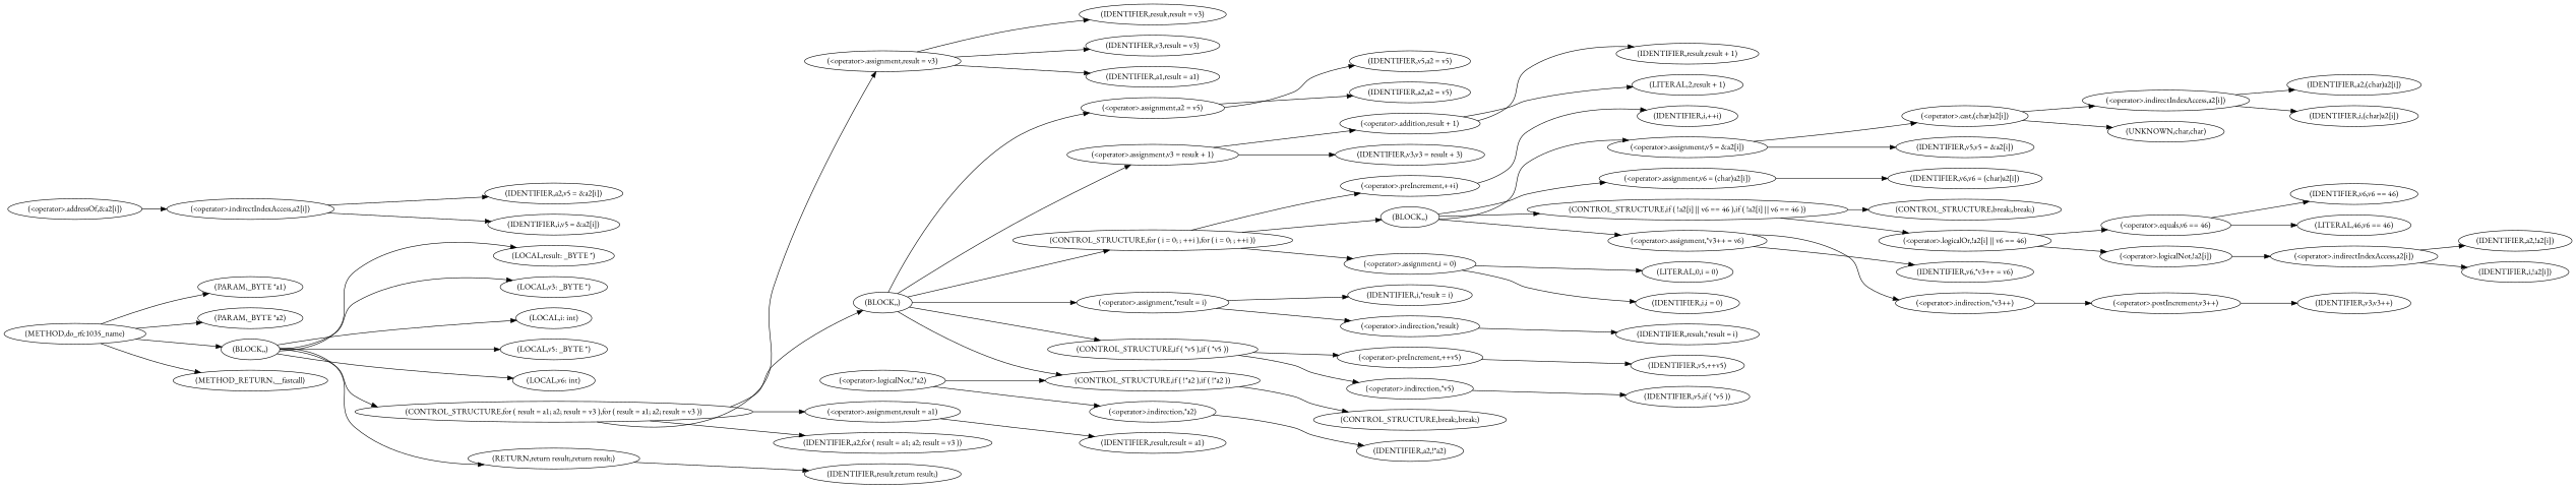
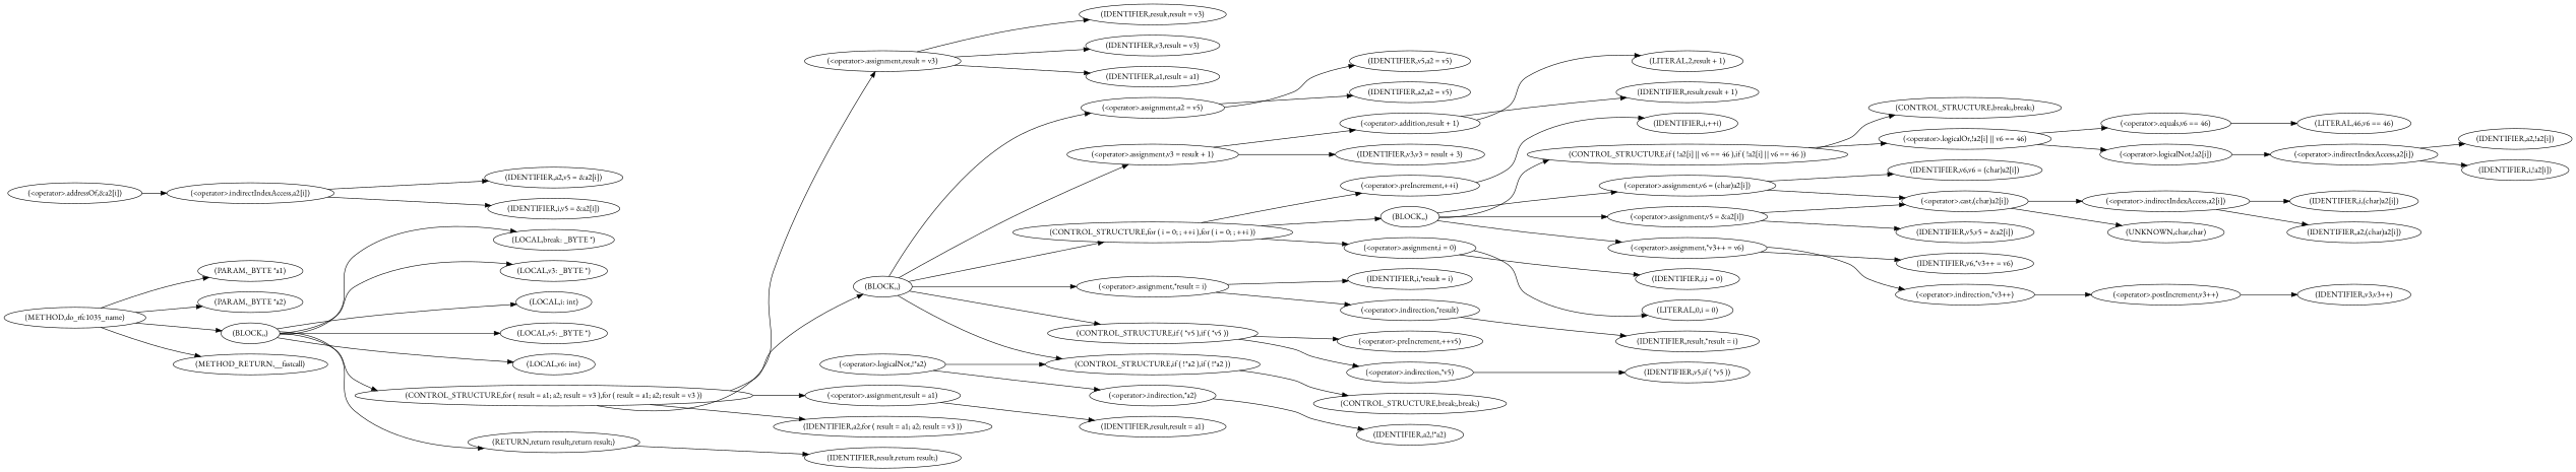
  digraph {
    fontname="EB Garamond"
    rankdir=LR
    node [fontname="EB Garamond"]
    edge [fontname="EB Garamond"]
    n1 [label="(METHOD,do_rfc1035_name)"]
    n2 [label="(PARAM,_BYTE *a1)"]
    n3 [label="(PARAM,_BYTE *a2)"]
    n4 [label="(BLOCK,,)"]
    n5 [label="(METHOD_RETURN,__fastcall)"]
-   n6 [label="(LOCAL,result: _BYTE *)"]
+   n6 [label="(LOCAL,break: _BYTE *)"]
    n7 [label="(LOCAL,v3: _BYTE *)"]
    n8 [label="(LOCAL,i: int)"]
    n9 [label="(LOCAL,v5: _BYTE *)"]
    n10 [label="(LOCAL,v6: int)"]
    n11 [label="(CONTROL_STRUCTURE,for ( result = a1; a2; result = v3 ),for ( result = a1; a2; result = v3 ))"]
    n12 [label="(RETURN,return result;,return result;)"]
    n13 [label="(<operator>.assignment,result = a1)"]
    n14 [label="(IDENTIFIER,a2,for ( result = a1; a2; result = v3 ))"]
    n15 [label="(<operator>.assignment,result = v3)"]
    n16 [label="(BLOCK,,)"]
    n17 [label="(IDENTIFIER,result,return result;)"]
    n18 [label="(IDENTIFIER,result,result = a1)"]
    n19 [label="(IDENTIFIER,a1,result = a1)"]
    n20 [label="(IDENTIFIER,result,result = v3)"]
    n21 [label="(IDENTIFIER,v3,result = v3)"]
    n22 [label="(<operator>.assignment,v3 = result + 1)"]
    n23 [label="(CONTROL_STRUCTURE,if ( !*a2 ),if ( !*a2 ))"]
    n24 [label="(CONTROL_STRUCTURE,for ( i = 0; ; ++i ),for ( i = 0; ; ++i ))"]
    n25 [label="(<operator>.assignment,*result = i)"]
    n26 [label="(CONTROL_STRUCTURE,if ( *v5 ),if ( *v5 ))"]
    n27 [label="(<operator>.assignment,a2 = v5)"]
    n28 [label="(IDENTIFIER,v3,v3 = result + 3)"]
    n29 [label="(<operator>.addition,result + 1)"]
    n30 [label="(CONTROL_STRUCTURE,break;,break;)"]
    n31 [label="(<operator>.assignment,i = 0)"]
    n32 [label="(<operator>.preIncrement,++i)"]
    n33 [label="(BLOCK,,)"]
    n34 [label="(<operator>.indirection,*result)"]
    n35 [label="(IDENTIFIER,i,*result = i)"]
    n36 [label="(<operator>.indirection,*v5)"]
    n37 [label="(<operator>.preIncrement,++v5)"]
    n38 [label="(IDENTIFIER,a2,a2 = v5)"]
    n39 [label="(IDENTIFIER,v5,a2 = v5)"]
    n40 [label="(IDENTIFIER,result,result + 1)"]
    n41 [label="(LITERAL,2,result + 1)"]
    n42 [label="(<operator>.logicalNot,!*a2)"]
    n43 [label="(<operator>.indirection,*a2)"]
    n44 [label="(IDENTIFIER,a2,!*a2)"]
    n45 [label="(IDENTIFIER,i,i = 0)"]
    n46 [label="(LITERAL,0,i = 0)"]
    n47 [label="(IDENTIFIER,i,++i)"]
    n48 [label="(<operator>.assignment,v5 = &a2[i])"]
    n49 [label="(<operator>.assignment,v6 = (char)a2[i])"]
    n50 [label="(CONTROL_STRUCTURE,if ( !a2[i] || v6 == 46 ),if ( !a2[i] || v6 == 46 ))"]
    n51 [label="(<operator>.assignment,*v3++ = v6)"]
    n52 [label="(IDENTIFIER,v5,v5 = &a2[i])"]
    n53 [label="(<operator>.cast,(char)a2[i])"]
    n54 [label="(IDENTIFIER,v6,v6 = (char)a2[i])"]
    n55 [label="(<operator>.logicalOr,!a2[i] || v6 == 46)"]
    n56 [label="(CONTROL_STRUCTURE,break;,break;)"]
    n57 [label="(<operator>.indirection,*v3++)"]
    n58 [label="(IDENTIFIER,v6,*v3++ = v6)"]
    n59 [label="(<operator>.addressOf,&a2[i])"]
    n60 [label="(<operator>.indirectIndexAccess,a2[i])"]
    n61 [label="(IDENTIFIER,a2,v5 = &a2[i])"]
    n62 [label="(IDENTIFIER,i,v5 = &a2[i])"]
    n63 [label="(UNKNOWN,char,char)"]
    n64 [label="(<operator>.indirectIndexAccess,a2[i])"]
    n65 [label="(IDENTIFIER,a2,(char)a2[i])"]
    n66 [label="(IDENTIFIER,i,(char)a2[i])"]
    n67 [label="(<operator>.logicalNot,!a2[i])"]
    n68 [label="(<operator>.equals,v6 == 46)"]
    n69 [label="(<operator>.indirectIndexAccess,a2[i])"]
-   n70 [label="(IDENTIFIER,v6,v6 == 46)"]
    n71 [label="(LITERAL,46,v6 == 46)"]
    n72 [label="(IDENTIFIER,a2,!a2[i])"]
    n73 [label="(IDENTIFIER,i,!a2[i])"]
    n74 [label="(<operator>.postIncrement,v3++)"]
    n75 [label="(IDENTIFIER,v3,v3++)"]
    n76 [label="(IDENTIFIER,result,*result = i)"]
    n77 [label="(IDENTIFIER,v5,if ( *v5 ))"]
-   n78 [label="(IDENTIFIER,v5,++v5)"]
    n1 -> n2
    n1 -> n3
    n1 -> n4
    n1 -> n5
    n4 -> n6
    n4 -> n7
    n4 -> n8
    n4 -> n9
    n4 -> n10
    n4 -> n11
    n4 -> n12
    n11 -> n13
    n11 -> n14
    n11 -> n15
    n11 -> n16
    n12 -> n17
    n13 -> n18
    n15 -> n19
    n15 -> n20
    n15 -> n21
    n16 -> n22
    n16 -> n23
    n16 -> n24
    n16 -> n25
    n16 -> n26
    n16 -> n27
    n22 -> n28
    n22 -> n29
    n23 -> n30
    n24 -> n31
    n24 -> n32
    n24 -> n33
    n25 -> n34
    n25 -> n35
    n26 -> n36
    n26 -> n37
    n27 -> n38
    n27 -> n39
    n29 -> n40
    n29 -> n41
    n31 -> n45
    n31 -> n46
    n32 -> n47
    n33 -> n48
    n33 -> n49
    n33 -> n50
    n33 -> n51
    n34 -> n76
    n36 -> n77
-   n37 -> n78
    n42 -> n23
    n42 -> n43
    n43 -> n44
    n48 -> n52
    n48 -> n53
+   n49 -> n53
    n49 -> n54
    n50 -> n55
    n50 -> n56
    n51 -> n57
    n51 -> n58
    n53 -> n63
    n53 -> n64
    n55 -> n67
    n55 -> n68
    n57 -> n74
    n59 -> n60
    n60 -> n61
    n60 -> n62
    n64 -> n65
    n64 -> n66
    n67 -> n69
-   n68 -> n70
    n68 -> n71
    n69 -> n72
    n69 -> n73
    n74 -> n75
  }
